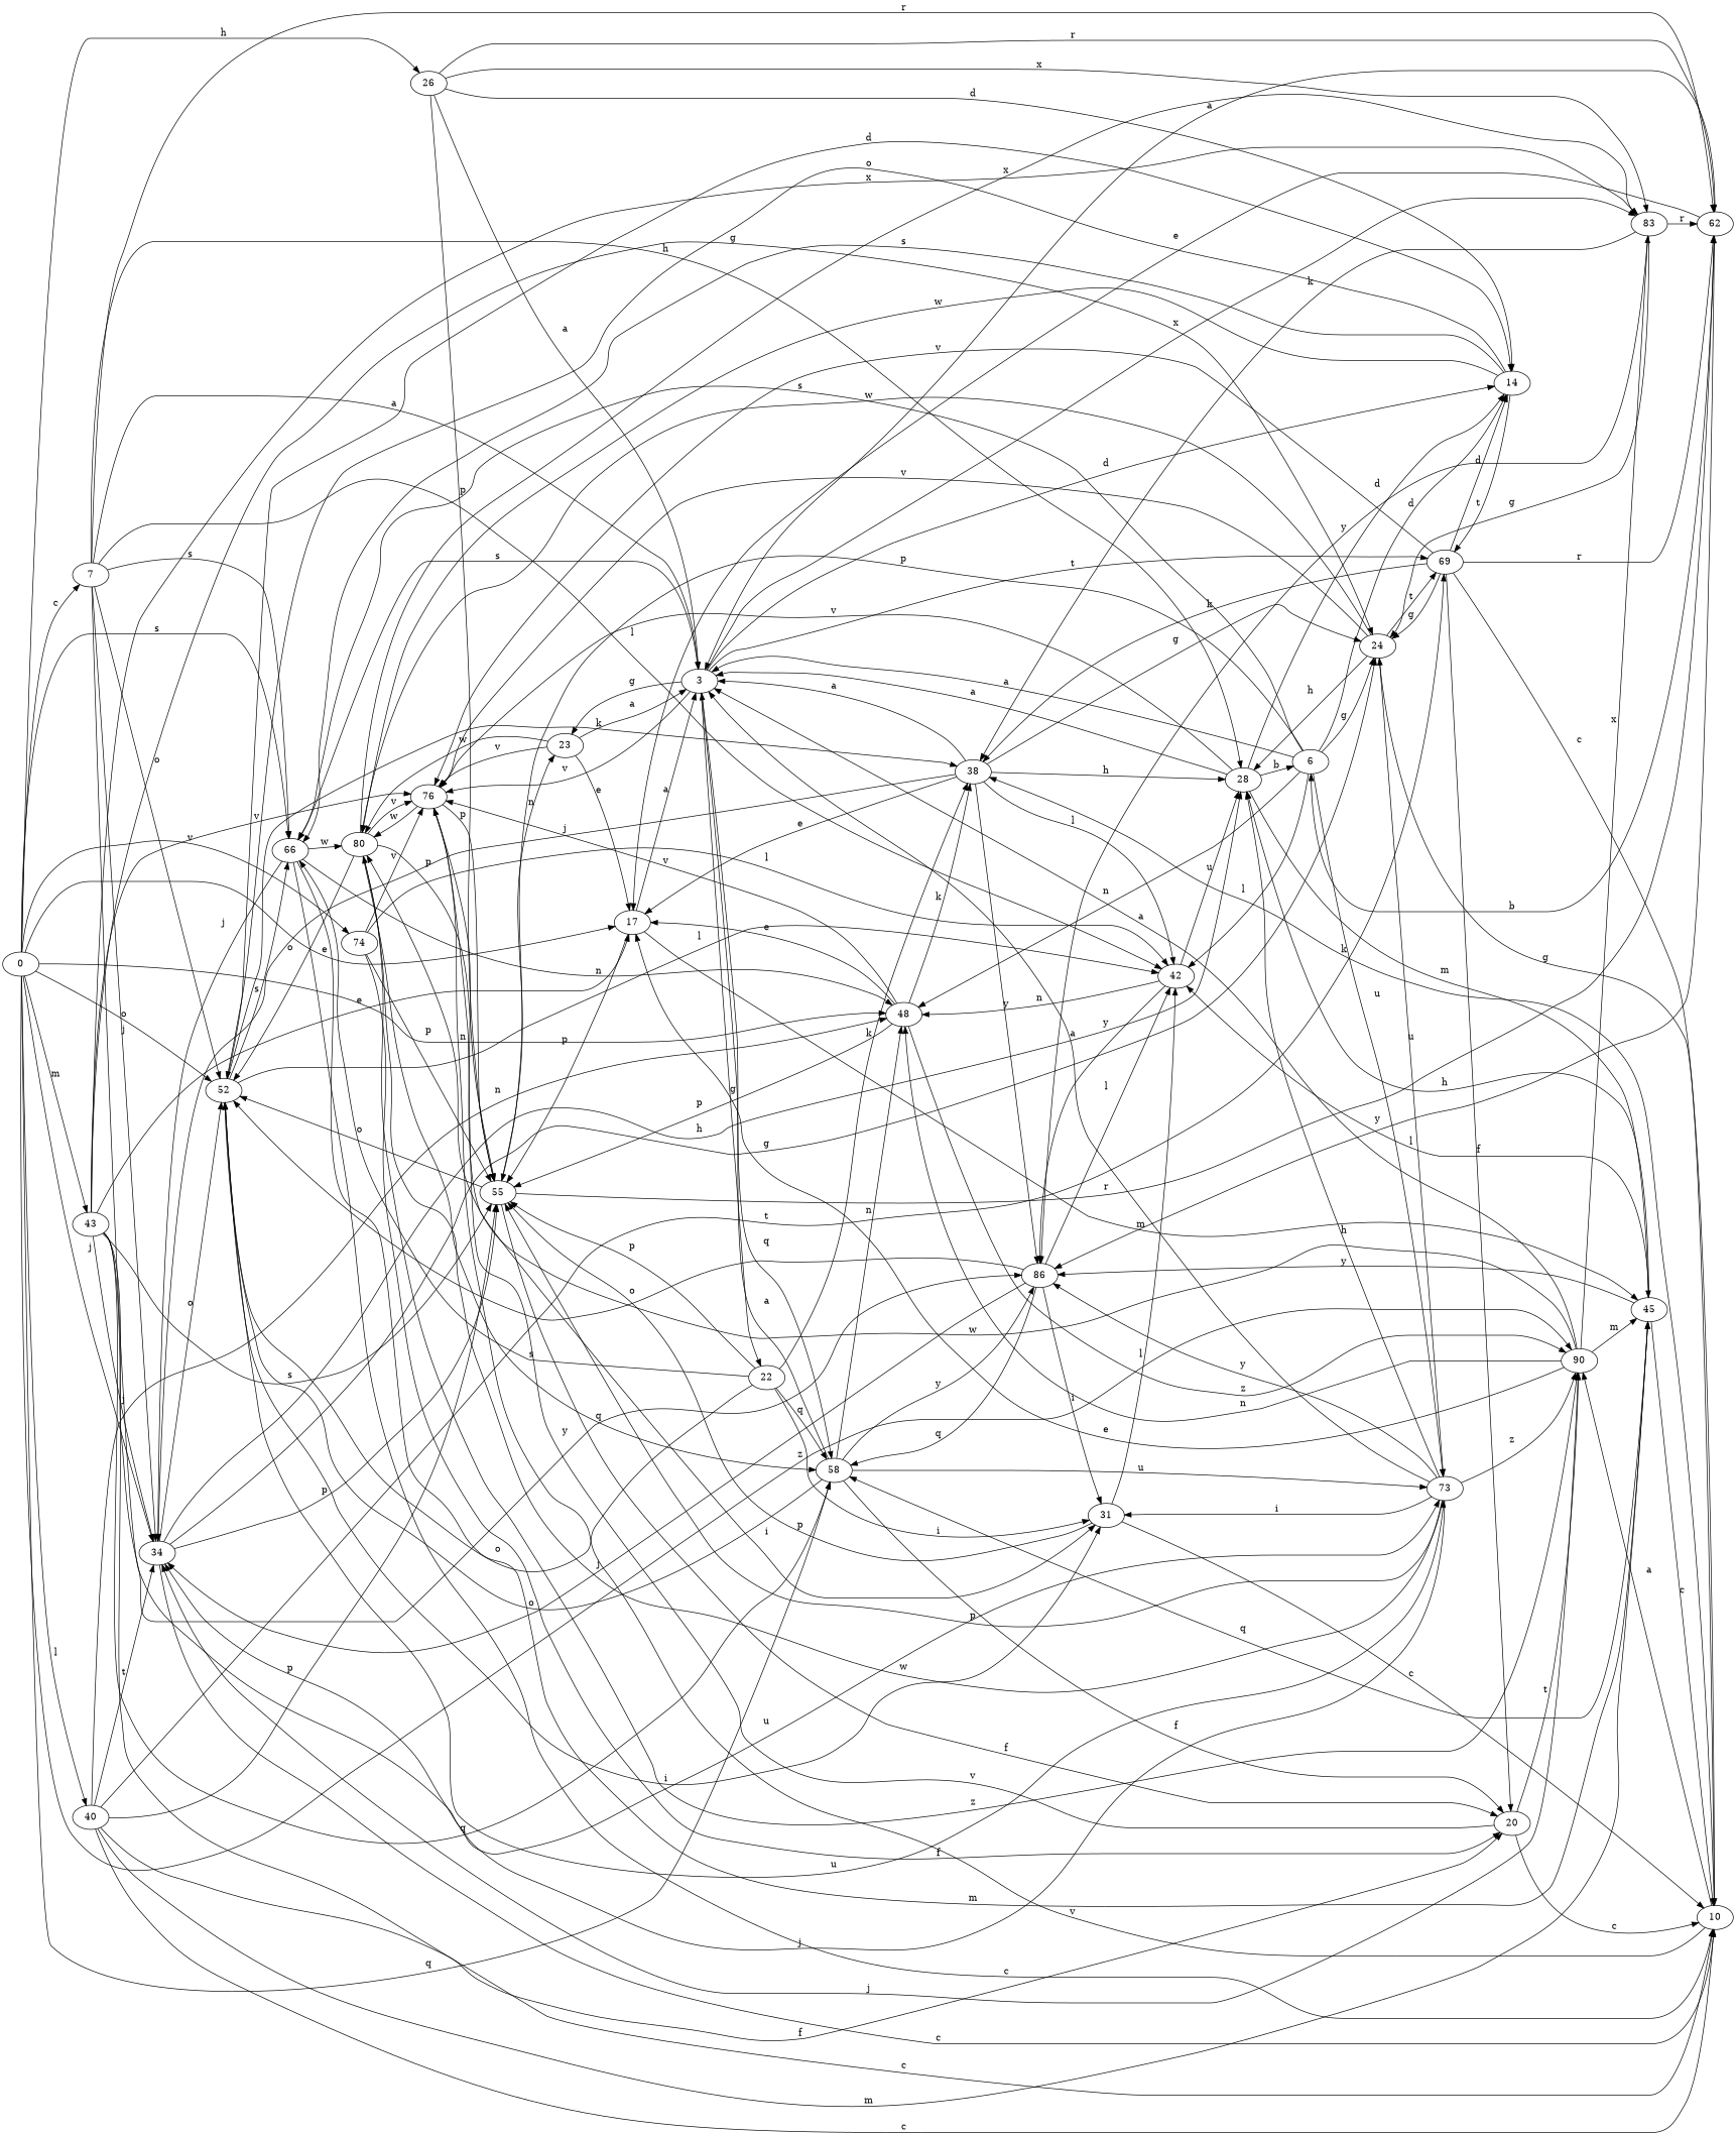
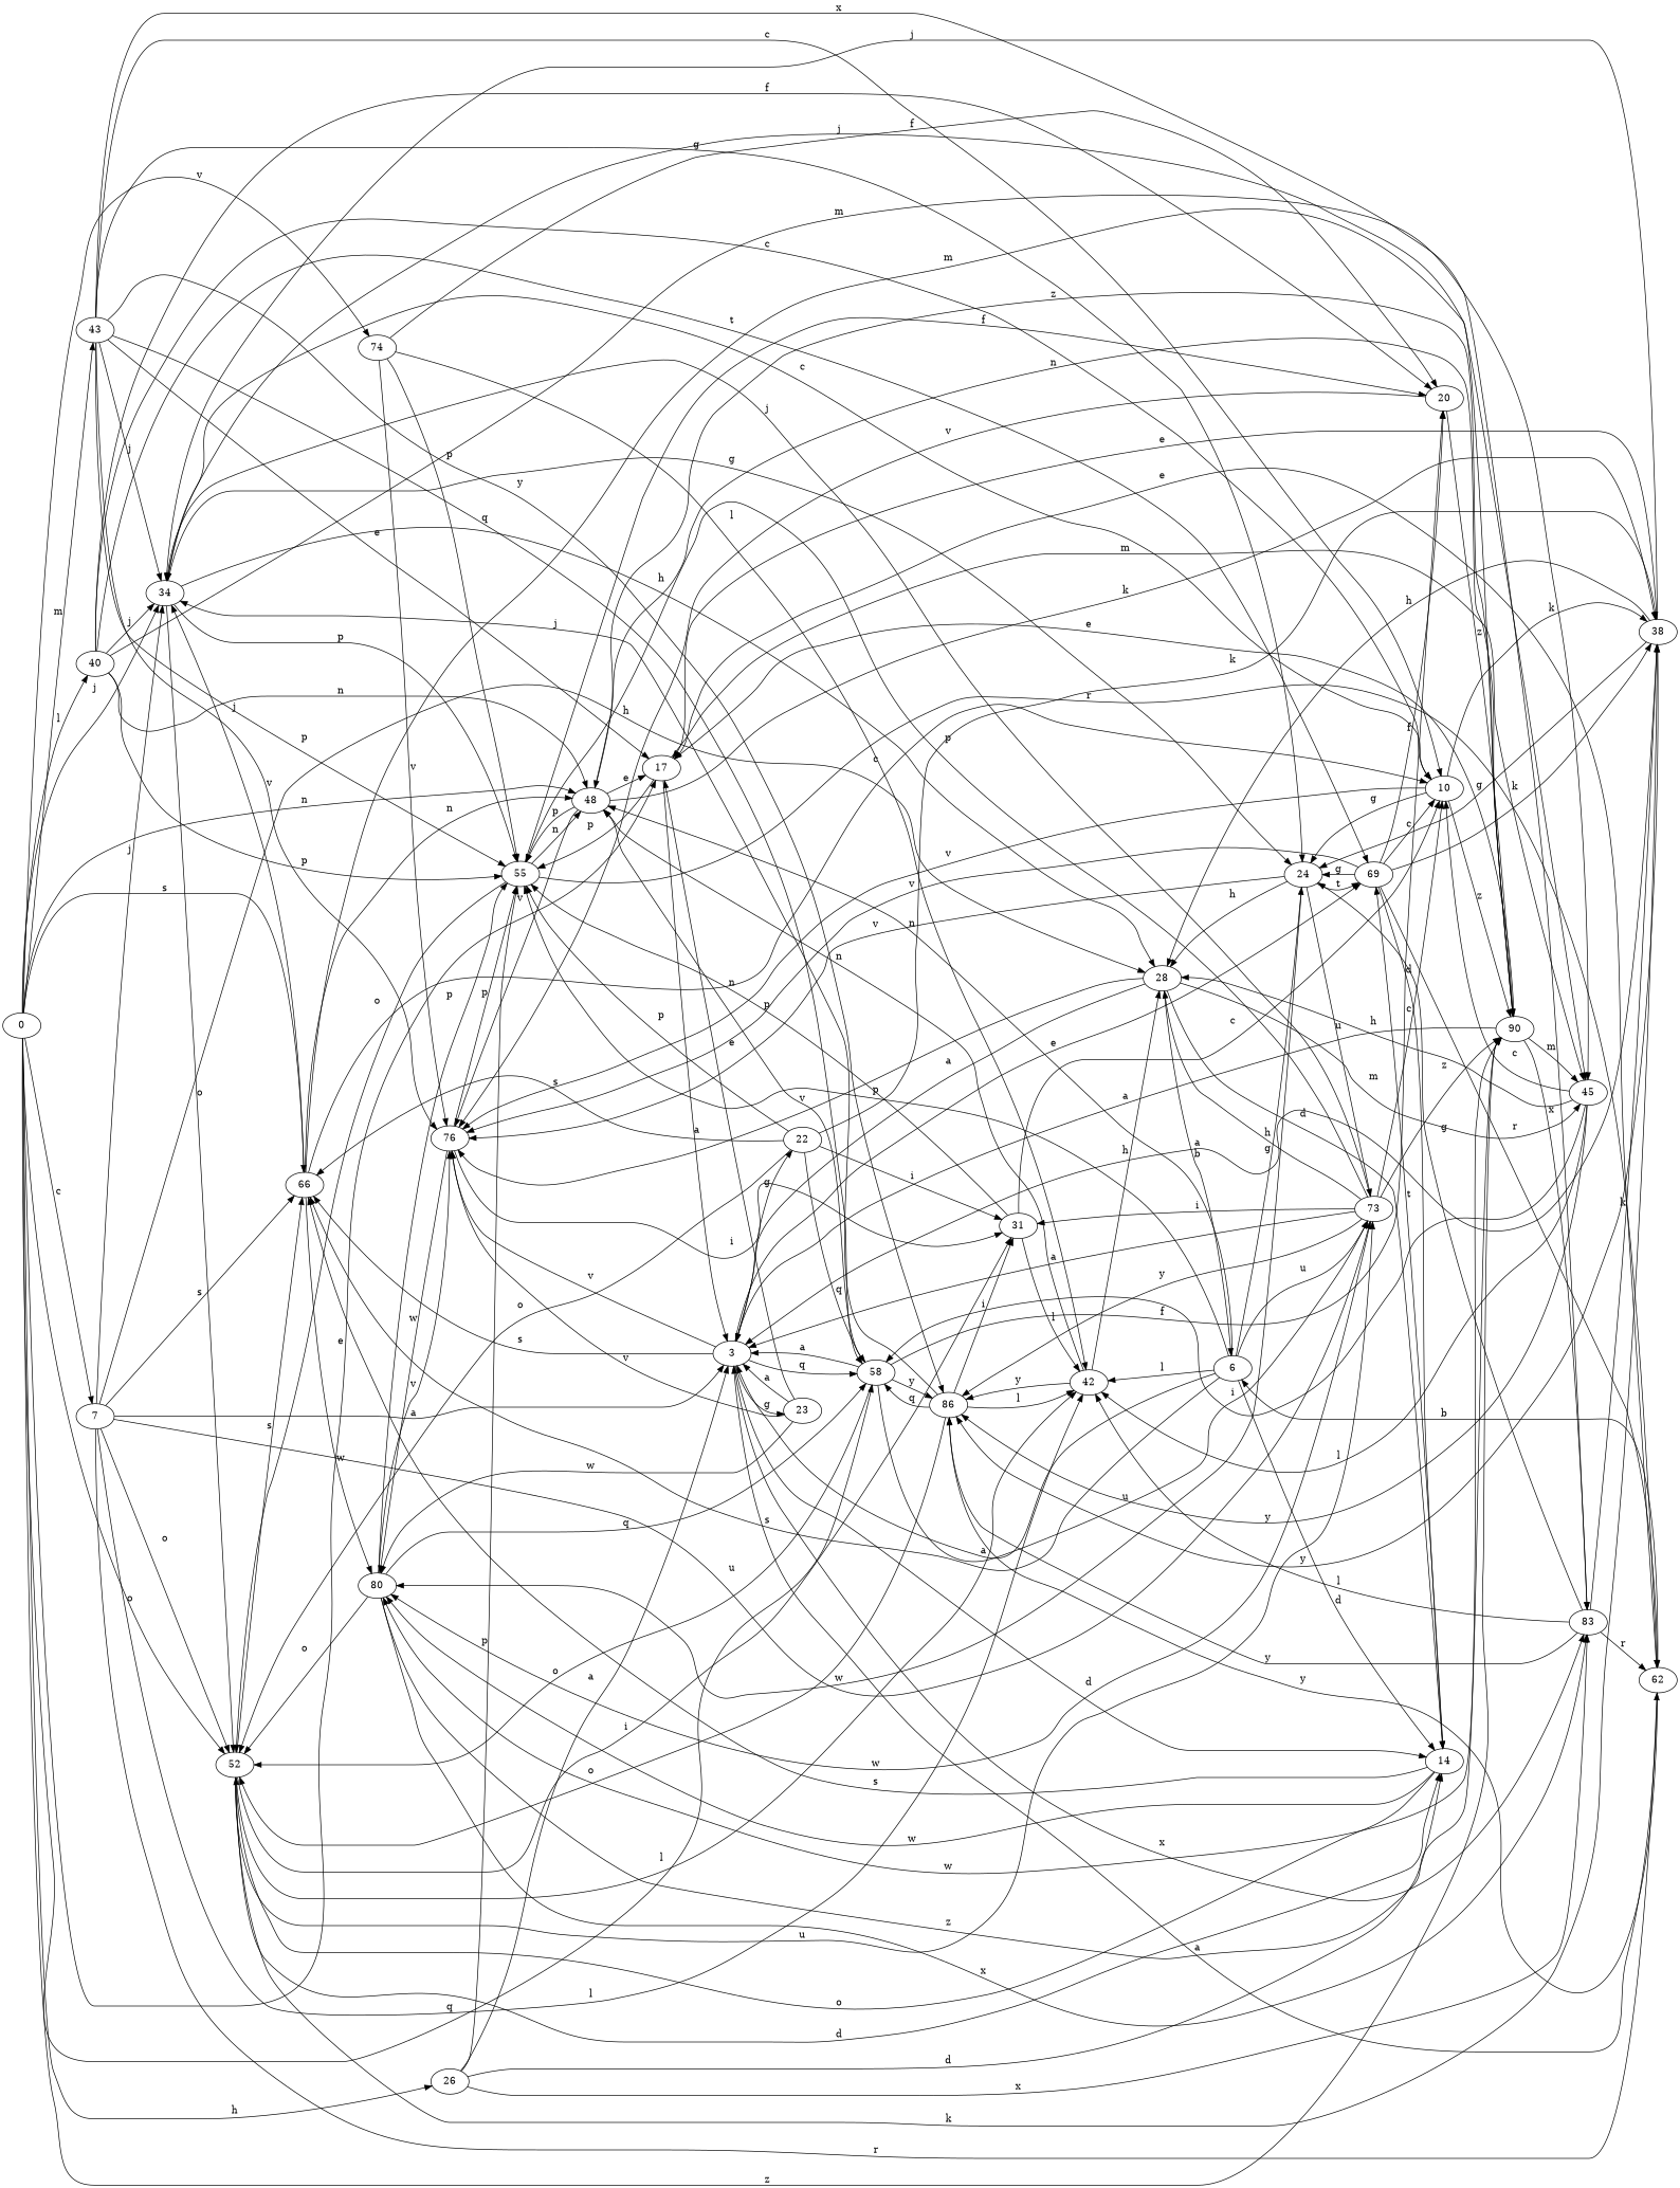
  strict digraph {
    rankdir=LR
    0
    7
    17
    26
    34
    40
    43
    48
    52
    58
    66
    74
    90
    3
    42
    73
    28
    62
    55
    45
    14
    83
    24
    10
    69
    20
    76
    86
    38
    31
    80
    22
    23
    6
    0 -> 7 [label=c]
    0 -> 17 [label=e]
    0 -> 26 [label=h]
    0 -> 34 [label=j]
    0 -> 40 [label=l]
    0 -> 43 [label=m]
    0 -> 48 [label=n]
    0 -> 52 [label=o]
    0 -> 58 [label=q]
    0 -> 66 [label=s]
    0 -> 74 [label=v]
    0 -> 90 [label=z]
    7 -> 34 [label=j]
    7 -> 52 [label=o]
    7 -> 66 [label=s]
    7 -> 3 [label=a]
    7 -> 42 [label=l]
    7 -> 73 [label=u]
    7 -> 28 [label=h]
    7 -> 62 [label=r]
    17 -> 3 [label=a]
    17 -> 55 [label=p]
    17 -> 45 [label=m]
    26 -> 3 [label=a]
-   26 -> 62 [label=r]
    26 -> 55 [label=p]
    26 -> 14 [label=d]
    26 -> 83 [label=x]
    34 -> 52 [label=o]
    34 -> 28 [label=h]
    34 -> 55 [label=p]
    34 -> 24 [label=g]
    34 -> 10 [label=c]
-   40 -> 34 [label=t]
+   40 -> 34 [label=j]
    40 -> 48 [label=n]
    40 -> 55 [label=p]
    40 -> 45 [label=m]
    40 -> 10 [label=c]
    40 -> 69 [label=t]
    40 -> 20 [label=f]
    43 -> 17 [label=e]
    43 -> 34 [label=j]
    43 -> 58 [label=q]
-   43 -> 55 [label=s]
+   43 -> 55 [label=p]
    43 -> 83 [label=x]
    43 -> 24 [label=g]
    43 -> 10 [label=c]
    43 -> 76 [label=v]
    43 -> 86 [label=y]
    48 -> 17 [label=e]
    48 -> 90 [label=z]
    48 -> 55 [label=p]
    48 -> 76 [label=v]
    48 -> 38 [label=k]
    52 -> 66 [label=s]
    52 -> 42 [label=l]
    52 -> 73 [label=u]
    52 -> 14 [label=d]
    52 -> 38 [label=k]
    52 -> 31 [label=i]
    58 -> 48 [label=n]
    58 -> 52 [label=o]
    58 -> 3 [label=a]
    58 -> 73 [label=u]
    58 -> 20 [label=f]
    58 -> 86 [label=y]
    66 -> 34 [label=j]
    66 -> 48 [label=n]
    66 -> 45 [label=m]
    66 -> 10 [label=c]
    66 -> 80 [label=w]
    74 -> 42 [label=l]
    74 -> 55 [label=p]
    74 -> 20 [label=f]
    74 -> 76 [label=v]
    90 -> 17 [label=e]
    90 -> 34 [label=j]
    90 -> 48 [label=n]
    90 -> 3 [label=a]
    90 -> 45 [label=m]
    90 -> 83 [label=x]
    90 -> 80 [label=w]
    3 -> 58 [label=q]
    3 -> 66 [label=s]
    3 -> 14 [label=d]
    3 -> 83 [label=x]
-   3 -> 69 [label=t]
+   3 -> 69 [label=e]
    3 -> 76 [label=v]
    3 -> 22 [label=g]
    3 -> 23 [label=g]
    42 -> 48 [label=n]
-   42 -> 28 [label=u]
+   42 -> 28 [label=h]
    42 -> 86 [label=y]
    73 -> 34 [label=j]
    73 -> 90 [label=z]
    73 -> 3 [label=a]
    73 -> 28 [label=h]
    73 -> 55 [label=p]
    73 -> 86 [label=y]
    73 -> 31 [label=i]
    73 -> 80 [label=w]
    28 -> 3 [label=a]
    28 -> 45 [label=m]
    28 -> 14 [label=d]
    28 -> 76 [label=v]
    28 -> 6 [label=b]
    62 -> 17 [label=e]
    62 -> 3 [label=a]
    62 -> 86 [label=y]
    62 -> 6 [label=b]
-   55 -> 23 [label=n]
+   55 -> 48 [label=n]
    55 -> 52 [label=o]
    55 -> 62 [label=r]
    55 -> 20 [label=f]
-   45 -> 58 [label=q]
+   45 -> 58 [label=i]
    45 -> 42 [label=l]
    45 -> 28 [label=h]
    45 -> 10 [label=c]
    45 -> 86 [label=y]
    14 -> 52 [label=o]
    14 -> 66 [label=s]
    14 -> 69 [label=t]
    14 -> 80 [label=w]
-   38 -> 42 [label=l]
+   83 -> 42 [label=l]
    83 -> 62 [label=r]
    83 -> 24 [label=g]
    83 -> 86 [label=y]
    83 -> 38 [label=k]
    24 -> 73 [label=u]
    24 -> 28 [label=h]
    24 -> 69 [label=t]
    24 -> 76 [label=v]
    24 -> 80 [label=w]
-   10 -> 90 [label=a]
+   10 -> 90 [label=z]
    10 -> 24 [label=g]
    10 -> 76 [label=v]
    10 -> 38 [label=k]
    69 -> 62 [label=r]
    69 -> 14 [label=d]
    69 -> 24 [label=g]
    69 -> 10 [label=c]
    69 -> 20 [label=f]
    69 -> 76 [label=v]
    69 -> 38 [label=k]
-   20 -> 90 [label=t]
-   20 -> 10 [label=c]
+   20 -> 90 [label=z]
+   73 -> 10 [label=c]
    20 -> 76 [label=v]
    76 -> 55 [label=p]
    76 -> 31 [label=i]
    76 -> 80 [label=w]
    86 -> 34 [label=j]
    86 -> 52 [label=o]
    86 -> 58 [label=q]
    86 -> 42 [label=l]
    86 -> 31 [label=i]
    38 -> 17 [label=e]
    38 -> 34 [label=j]
    38 -> 3 [label=a]
    38 -> 28 [label=h]
    38 -> 24 [label=g]
    38 -> 86 [label=y]
    31 -> 42 [label=l]
    31 -> 55 [label=p]
    31 -> 10 [label=c]
    80 -> 52 [label=o]
    80 -> 58 [label=q]
    80 -> 90 [label=z]
    80 -> 55 [label=p]
    80 -> 83 [label=x]
    80 -> 76 [label=v]
    22 -> 52 [label=o]
    22 -> 58 [label=q]
    22 -> 66 [label=s]
    22 -> 55 [label=p]
    22 -> 38 [label=k]
    22 -> 31 [label=i]
    23 -> 17 [label=e]
    23 -> 3 [label=a]
    23 -> 76 [label=v]
    23 -> 80 [label=w]
    6 -> 48 [label=n]
    6 -> 66 [label=s]
    6 -> 3 [label=a]
    6 -> 42 [label=l]
    6 -> 73 [label=u]
    6 -> 55 [label=p]
    6 -> 14 [label=d]
    6 -> 24 [label=g]
  }
